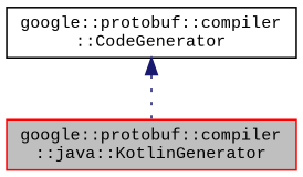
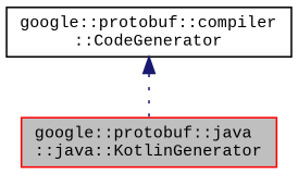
  digraph {
    fontname="Liberation Mono"
    node [fontname="Liberation Mono" fontsize=10 shape=record style=filled]
-   n1 [color=red fillcolor=grey75 fontcolor=black height=0.2 label="google::protobuf::compiler\l::java::KotlinGenerator" width=0.4]
+   n1 [color=red fillcolor=grey75 fontcolor=black height=0.2 label="google::protobuf::java\l::java::KotlinGenerator" width=0.4]
    n2 [color=black fillcolor=white height=0.2 label="google::protobuf::compiler\l::CodeGenerator" width=0.4]
    n2 -> n1 [color=midnightblue dir=back fontname="Liberation Mono" fontsize=10 labelfontname=Helvetica labelfontsize=10 style=dotted]
  }
